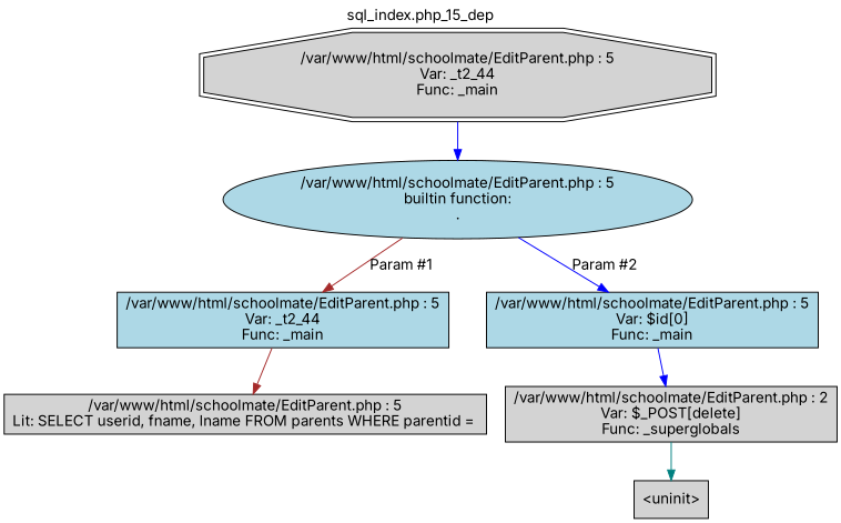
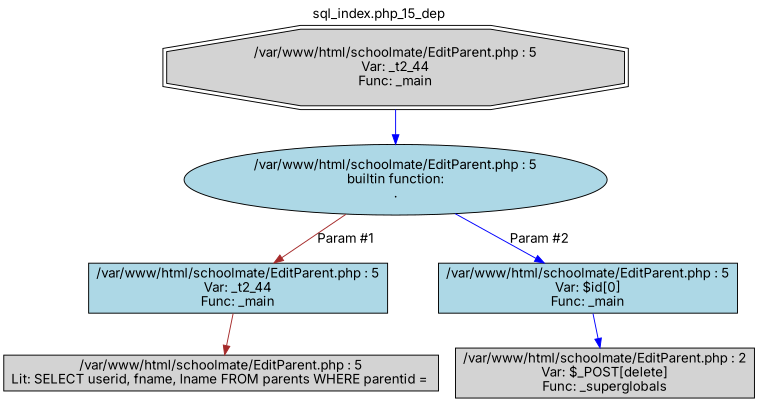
  digraph {
    label="sql_index.php_15_dep"
    labelloc=t
    fontname=Inter
    node [shape=box style=filled fillcolor=lightgrey fontname=Inter]
    edge [color=blue fontname=Inter]
    n1 [label="/var/www/html/schoolmate/EditParent.php : 5\nVar: _t2_44\nFunc: _main\n" shape=doubleoctagon]
    n2 [label="/var/www/html/schoolmate/EditParent.php : 5\nbuiltin function:\n.\n" shape=ellipse fillcolor=lightblue]
    n3 [label="/var/www/html/schoolmate/EditParent.php : 5\nVar: _t2_44\nFunc: _main\n" fillcolor=lightblue]
    n4 [label="/var/www/html/schoolmate/EditParent.php : 5\nVar: $id[0]\nFunc: _main\n" fillcolor=lightblue]
    n5 [label="/var/www/html/schoolmate/EditParent.php : 5\nLit: SELECT userid, fname, lname FROM parents WHERE parentid = \n"]
    n6 [label="/var/www/html/schoolmate/EditParent.php : 2\nVar: $_POST[delete]\nFunc: _superglobals\n"]
-   n7 [label="<uninit>"]
    n1 -> n2
    n2 -> n3 [label="Param #1" color=brown]
    n2 -> n4 [label="Param #2"]
    n3 -> n5 [color=brown]
    n4 -> n6
-   n6 -> n7 [color=teal]
  }
